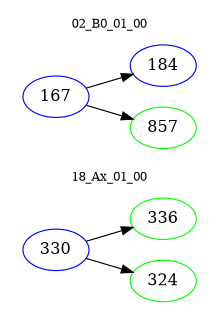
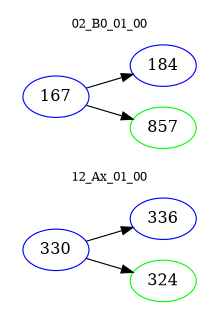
  digraph {
    rankdir=LR
    node [color=blue]
    edge [color=black]
    n1 [label=330]
    n2 [color=green label=324]
-   n3 [color=green label=336]
+   n3 [label=336]
    n4 [label=167]
    n5 [color=green label=857]
    n6 [label=184]
    subgraph cluster_1 {
      color=white
      fontsize=10
-     label="18_Ax_01_00"
+     label="12_Ax_01_00"
      n1
      n2
      n3
    }
    subgraph cluster_2 {
      color=white
      fontsize=10
      label="02_B0_01_00"
      n4
      n5
      n6
    }
    n1 -> n2
    n1 -> n3
    n4 -> n5
    n4 -> n6
  }
